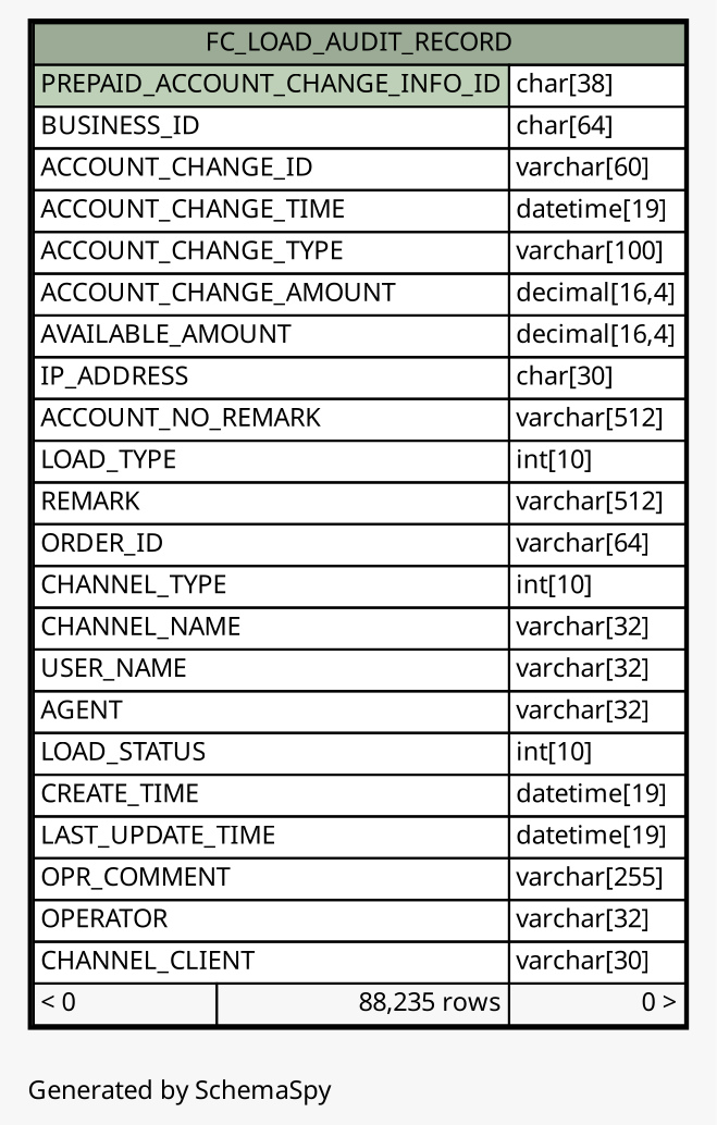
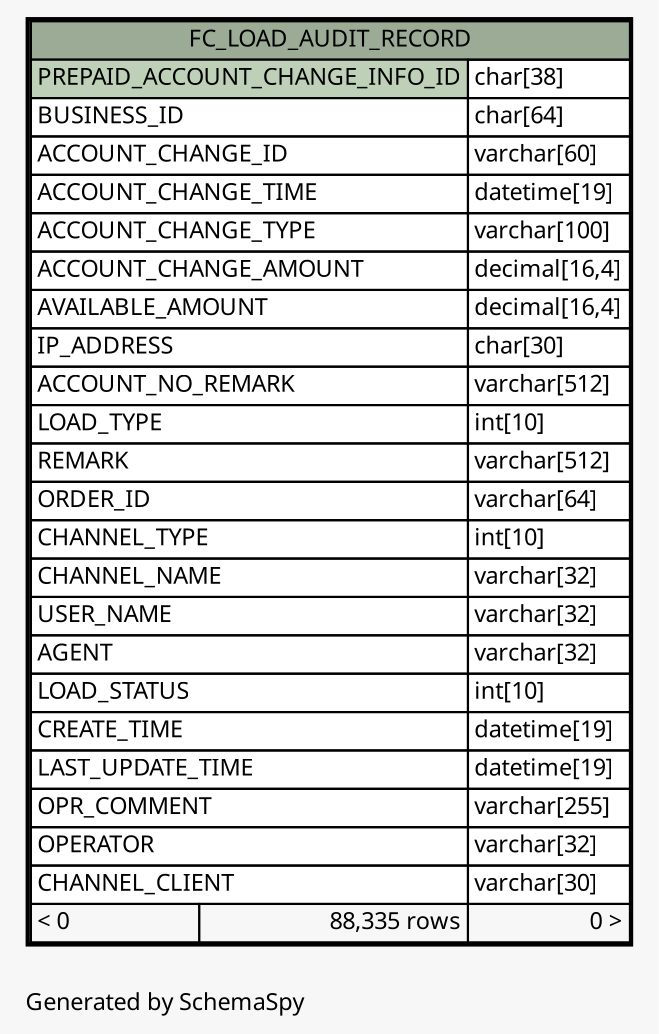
  digraph {
    bgcolor="#f7f7f7"
    fontname="Microsoft YaHei"
    fontsize=11
    label="\nGenerated by SchemaSpy"
    labeljust=l
    nodesep=0.18
    rankdir=RL
    ranksep=0.46
-   n1 [fontname="Microsoft YaHei" fontsize=11 label=<     <TABLE BORDER="2" CELLBORDER="1" CELLSPACING="0" BGCOLOR="#ffffff">       <TR><TD COLSPAN="3" BGCOLOR="#9bab96" ALIGN="CENTER">FC_LOAD_AUDIT_RECORD</TD></TR>       <TR><TD PORT="PREPAID_ACCOUNT_CHANGE_INFO_ID" COLSPAN="2" BGCOLOR="#bed1b8" ALIGN="LEFT">PREPAID_ACCOUNT_CHANGE_INFO_ID</TD><TD PORT="PREPAID_ACCOUNT_CHANGE_INFO_ID.type" ALIGN="LEFT">char[38]</TD></TR>       <TR><TD PORT="BUSINESS_ID" COLSPAN="2" ALIGN="LEFT">BUSINESS_ID</TD><TD PORT="BUSINESS_ID.type" ALIGN="LEFT">char[64]</TD></TR>       <TR><TD PORT="ACCOUNT_CHANGE_ID" COLSPAN="2" ALIGN="LEFT">ACCOUNT_CHANGE_ID</TD><TD PORT="ACCOUNT_CHANGE_ID.type" ALIGN="LEFT">varchar[60]</TD></TR>       <TR><TD PORT="ACCOUNT_CHANGE_TIME" COLSPAN="2" ALIGN="LEFT">ACCOUNT_CHANGE_TIME</TD><TD PORT="ACCOUNT_CHANGE_TIME.type" ALIGN="LEFT">datetime[19]</TD></TR>       <TR><TD PORT="ACCOUNT_CHANGE_TYPE" COLSPAN="2" ALIGN="LEFT">ACCOUNT_CHANGE_TYPE</TD><TD PORT="ACCOUNT_CHANGE_TYPE.type" ALIGN="LEFT">varchar[100]</TD></TR>       <TR><TD PORT="ACCOUNT_CHANGE_AMOUNT" COLSPAN="2" ALIGN="LEFT">ACCOUNT_CHANGE_AMOUNT</TD><TD PORT="ACCOUNT_CHANGE_AMOUNT.type" ALIGN="LEFT">decimal[16,4]</TD></TR>       <TR><TD PORT="AVAILABLE_AMOUNT" COLSPAN="2" ALIGN="LEFT">AVAILABLE_AMOUNT</TD><TD PORT="AVAILABLE_AMOUNT.type" ALIGN="LEFT">decimal[16,4]</TD></TR>       <TR><TD PORT="IP_ADDRESS" COLSPAN="2" ALIGN="LEFT">IP_ADDRESS</TD><TD PORT="IP_ADDRESS.type" ALIGN="LEFT">char[30]</TD></TR>       <TR><TD PORT="ACCOUNT_NO_REMARK" COLSPAN="2" ALIGN="LEFT">ACCOUNT_NO_REMARK</TD><TD PORT="ACCOUNT_NO_REMARK.type" ALIGN="LEFT">varchar[512]</TD></TR>       <TR><TD PORT="LOAD_TYPE" COLSPAN="2" ALIGN="LEFT">LOAD_TYPE</TD><TD PORT="LOAD_TYPE.type" ALIGN="LEFT">int[10]</TD></TR>       <TR><TD PORT="REMARK" COLSPAN="2" ALIGN="LEFT">REMARK</TD><TD PORT="REMARK.type" ALIGN="LEFT">varchar[512]</TD></TR>       <TR><TD PORT="ORDER_ID" COLSPAN="2" ALIGN="LEFT">ORDER_ID</TD><TD PORT="ORDER_ID.type" ALIGN="LEFT">varchar[64]</TD></TR>       <TR><TD PORT="CHANNEL_TYPE" COLSPAN="2" ALIGN="LEFT">CHANNEL_TYPE</TD><TD PORT="CHANNEL_TYPE.type" ALIGN="LEFT">int[10]</TD></TR>       <TR><TD PORT="CHANNEL_NAME" COLSPAN="2" ALIGN="LEFT">CHANNEL_NAME</TD><TD PORT="CHANNEL_NAME.type" ALIGN="LEFT">varchar[32]</TD></TR>       <TR><TD PORT="USER_NAME" COLSPAN="2" ALIGN="LEFT">USER_NAME</TD><TD PORT="USER_NAME.type" ALIGN="LEFT">varchar[32]</TD></TR>       <TR><TD PORT="AGENT" COLSPAN="2" ALIGN="LEFT">AGENT</TD><TD PORT="AGENT.type" ALIGN="LEFT">varchar[32]</TD></TR>       <TR><TD PORT="LOAD_STATUS" COLSPAN="2" ALIGN="LEFT">LOAD_STATUS</TD><TD PORT="LOAD_STATUS.type" ALIGN="LEFT">int[10]</TD></TR>       <TR><TD PORT="CREATE_TIME" COLSPAN="2" ALIGN="LEFT">CREATE_TIME</TD><TD PORT="CREATE_TIME.type" ALIGN="LEFT">datetime[19]</TD></TR>       <TR><TD PORT="LAST_UPDATE_TIME" COLSPAN="2" ALIGN="LEFT">LAST_UPDATE_TIME</TD><TD PORT="LAST_UPDATE_TIME.type" ALIGN="LEFT">datetime[19]</TD></TR>       <TR><TD PORT="OPR_COMMENT" COLSPAN="2" ALIGN="LEFT">OPR_COMMENT</TD><TD PORT="OPR_COMMENT.type" ALIGN="LEFT">varchar[255]</TD></TR>       <TR><TD PORT="OPERATOR" COLSPAN="2" ALIGN="LEFT">OPERATOR</TD><TD PORT="OPERATOR.type" ALIGN="LEFT">varchar[32]</TD></TR>       <TR><TD PORT="CHANNEL_CLIENT" COLSPAN="2" ALIGN="LEFT">CHANNEL_CLIENT</TD><TD PORT="CHANNEL_CLIENT.type" ALIGN="LEFT">varchar[30]</TD></TR>       <TR><TD ALIGN="LEFT" BGCOLOR="#f7f7f7">&lt; 0</TD><TD ALIGN="RIGHT" BGCOLOR="#f7f7f7">88,235 rows</TD><TD ALIGN="RIGHT" BGCOLOR="#f7f7f7">0 &gt;</TD></TR>     </TABLE>> shape=plaintext]
+   n1 [fontname="Microsoft YaHei" fontsize=11 label=<     <TABLE BORDER="2" CELLBORDER="1" CELLSPACING="0" BGCOLOR="#ffffff">       <TR><TD COLSPAN="3" BGCOLOR="#9bab96" ALIGN="CENTER">FC_LOAD_AUDIT_RECORD</TD></TR>       <TR><TD PORT="PREPAID_ACCOUNT_CHANGE_INFO_ID" COLSPAN="2" BGCOLOR="#bed1b8" ALIGN="LEFT">PREPAID_ACCOUNT_CHANGE_INFO_ID</TD><TD PORT="PREPAID_ACCOUNT_CHANGE_INFO_ID.type" ALIGN="LEFT">char[38]</TD></TR>       <TR><TD PORT="BUSINESS_ID" COLSPAN="2" ALIGN="LEFT">BUSINESS_ID</TD><TD PORT="BUSINESS_ID.type" ALIGN="LEFT">char[64]</TD></TR>       <TR><TD PORT="ACCOUNT_CHANGE_ID" COLSPAN="2" ALIGN="LEFT">ACCOUNT_CHANGE_ID</TD><TD PORT="ACCOUNT_CHANGE_ID.type" ALIGN="LEFT">varchar[60]</TD></TR>       <TR><TD PORT="ACCOUNT_CHANGE_TIME" COLSPAN="2" ALIGN="LEFT">ACCOUNT_CHANGE_TIME</TD><TD PORT="ACCOUNT_CHANGE_TIME.type" ALIGN="LEFT">datetime[19]</TD></TR>       <TR><TD PORT="ACCOUNT_CHANGE_TYPE" COLSPAN="2" ALIGN="LEFT">ACCOUNT_CHANGE_TYPE</TD><TD PORT="ACCOUNT_CHANGE_TYPE.type" ALIGN="LEFT">varchar[100]</TD></TR>       <TR><TD PORT="ACCOUNT_CHANGE_AMOUNT" COLSPAN="2" ALIGN="LEFT">ACCOUNT_CHANGE_AMOUNT</TD><TD PORT="ACCOUNT_CHANGE_AMOUNT.type" ALIGN="LEFT">decimal[16,4]</TD></TR>       <TR><TD PORT="AVAILABLE_AMOUNT" COLSPAN="2" ALIGN="LEFT">AVAILABLE_AMOUNT</TD><TD PORT="AVAILABLE_AMOUNT.type" ALIGN="LEFT">decimal[16,4]</TD></TR>       <TR><TD PORT="IP_ADDRESS" COLSPAN="2" ALIGN="LEFT">IP_ADDRESS</TD><TD PORT="IP_ADDRESS.type" ALIGN="LEFT">char[30]</TD></TR>       <TR><TD PORT="ACCOUNT_NO_REMARK" COLSPAN="2" ALIGN="LEFT">ACCOUNT_NO_REMARK</TD><TD PORT="ACCOUNT_NO_REMARK.type" ALIGN="LEFT">varchar[512]</TD></TR>       <TR><TD PORT="LOAD_TYPE" COLSPAN="2" ALIGN="LEFT">LOAD_TYPE</TD><TD PORT="LOAD_TYPE.type" ALIGN="LEFT">int[10]</TD></TR>       <TR><TD PORT="REMARK" COLSPAN="2" ALIGN="LEFT">REMARK</TD><TD PORT="REMARK.type" ALIGN="LEFT">varchar[512]</TD></TR>       <TR><TD PORT="ORDER_ID" COLSPAN="2" ALIGN="LEFT">ORDER_ID</TD><TD PORT="ORDER_ID.type" ALIGN="LEFT">varchar[64]</TD></TR>       <TR><TD PORT="CHANNEL_TYPE" COLSPAN="2" ALIGN="LEFT">CHANNEL_TYPE</TD><TD PORT="CHANNEL_TYPE.type" ALIGN="LEFT">int[10]</TD></TR>       <TR><TD PORT="CHANNEL_NAME" COLSPAN="2" ALIGN="LEFT">CHANNEL_NAME</TD><TD PORT="CHANNEL_NAME.type" ALIGN="LEFT">varchar[32]</TD></TR>       <TR><TD PORT="USER_NAME" COLSPAN="2" ALIGN="LEFT">USER_NAME</TD><TD PORT="USER_NAME.type" ALIGN="LEFT">varchar[32]</TD></TR>       <TR><TD PORT="AGENT" COLSPAN="2" ALIGN="LEFT">AGENT</TD><TD PORT="AGENT.type" ALIGN="LEFT">varchar[32]</TD></TR>       <TR><TD PORT="LOAD_STATUS" COLSPAN="2" ALIGN="LEFT">LOAD_STATUS</TD><TD PORT="LOAD_STATUS.type" ALIGN="LEFT">int[10]</TD></TR>       <TR><TD PORT="CREATE_TIME" COLSPAN="2" ALIGN="LEFT">CREATE_TIME</TD><TD PORT="CREATE_TIME.type" ALIGN="LEFT">datetime[19]</TD></TR>       <TR><TD PORT="LAST_UPDATE_TIME" COLSPAN="2" ALIGN="LEFT">LAST_UPDATE_TIME</TD><TD PORT="LAST_UPDATE_TIME.type" ALIGN="LEFT">datetime[19]</TD></TR>       <TR><TD PORT="OPR_COMMENT" COLSPAN="2" ALIGN="LEFT">OPR_COMMENT</TD><TD PORT="OPR_COMMENT.type" ALIGN="LEFT">varchar[255]</TD></TR>       <TR><TD PORT="OPERATOR" COLSPAN="2" ALIGN="LEFT">OPERATOR</TD><TD PORT="OPERATOR.type" ALIGN="LEFT">varchar[32]</TD></TR>       <TR><TD PORT="CHANNEL_CLIENT" COLSPAN="2" ALIGN="LEFT">CHANNEL_CLIENT</TD><TD PORT="CHANNEL_CLIENT.type" ALIGN="LEFT">varchar[30]</TD></TR>       <TR><TD ALIGN="LEFT" BGCOLOR="#f7f7f7">&lt; 0</TD><TD ALIGN="RIGHT" BGCOLOR="#f7f7f7">88,335 rows</TD><TD ALIGN="RIGHT" BGCOLOR="#f7f7f7">0 &gt;</TD></TR>     </TABLE>> shape=plaintext]
  }
